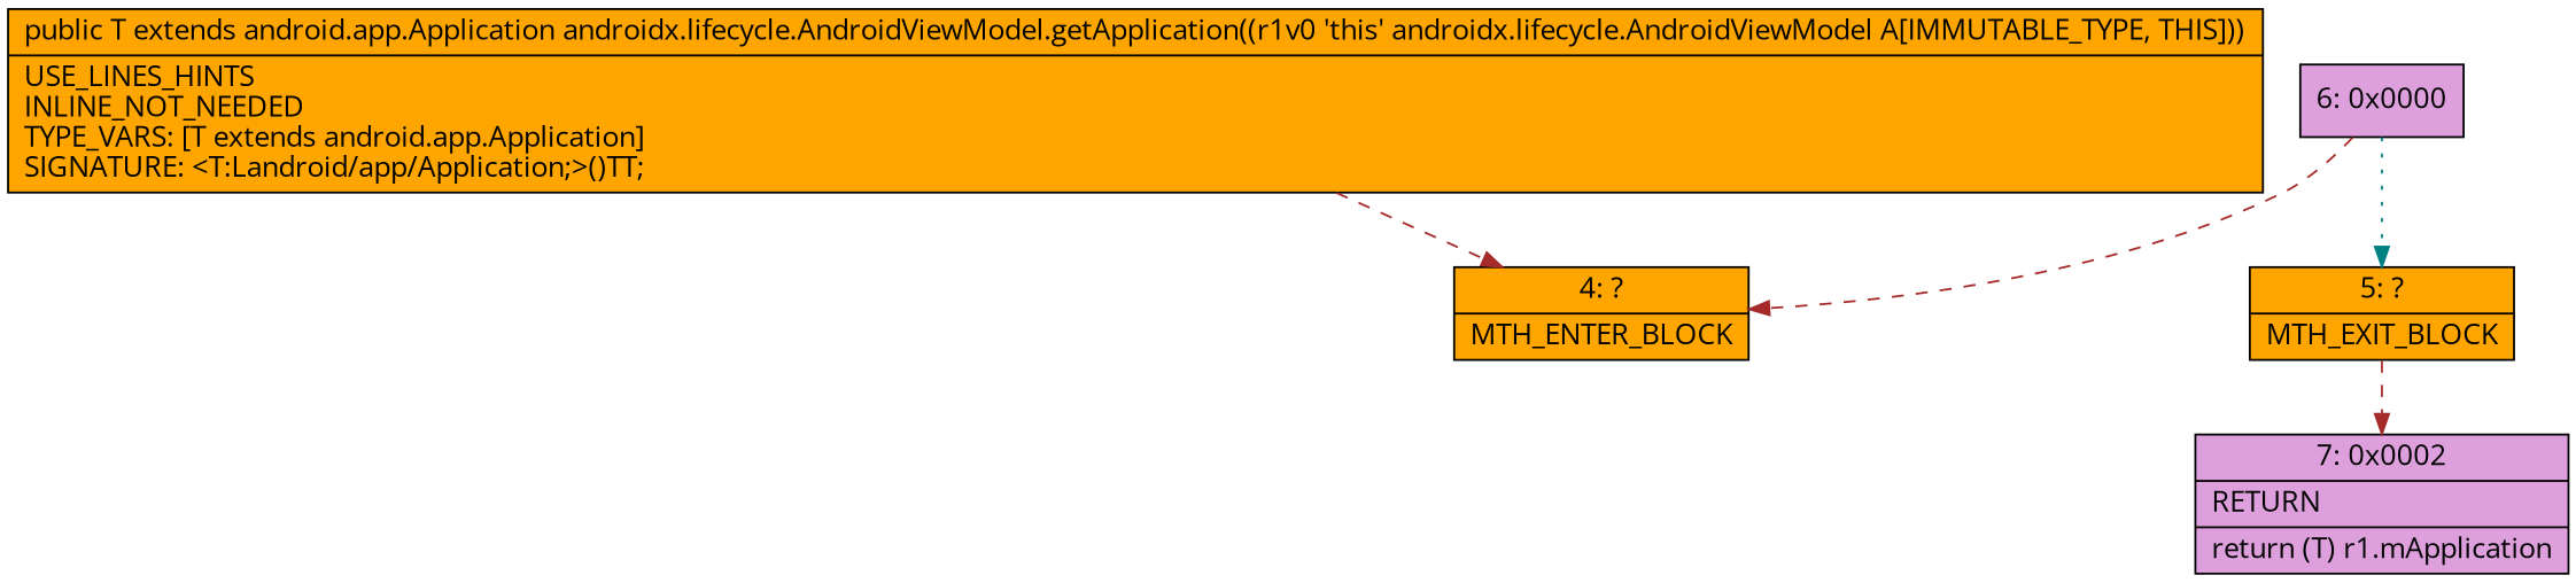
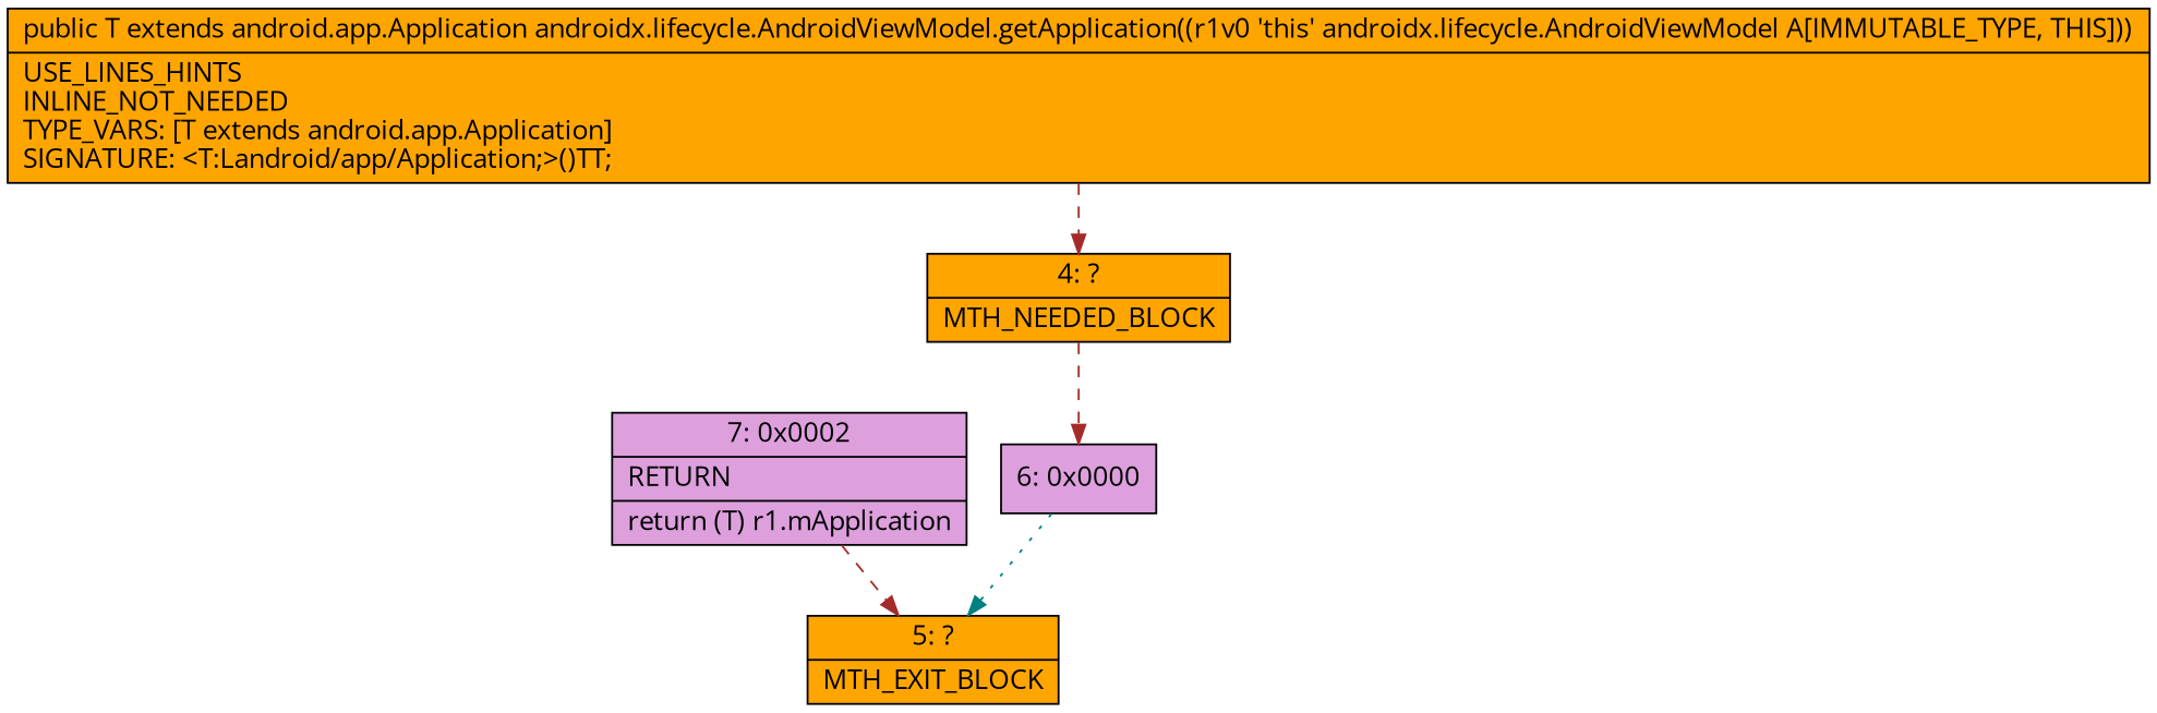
  digraph {
    fontname="Open Sans"
    node [fillcolor=orange fontname="Open Sans" shape=record style=filled]
    edge [color=brown fontname="Open Sans" style=dashed]
-   n1 [label="{4\:\ ?|MTH_ENTER_BLOCK\l}"]
+   n1 [label="{4\:\ ?|MTH_NEEDED_BLOCK\l}"]
    n2 [fillcolor=plum label="{6\:\ 0x0000}"]
    n3 [label="{5\:\ ?|MTH_EXIT_BLOCK\l}"]
    n4 [fillcolor=plum label="{7\:\ 0x0002|RETURN\l|return (T) r1.mApplication\l}"]
    n5 [label="{public T extends android.app.Application androidx.lifecycle.AndroidViewModel.getApplication((r1v0 'this' androidx.lifecycle.AndroidViewModel A[IMMUTABLE_TYPE, THIS]))  | USE_LINES_HINTS\lINLINE_NOT_NEEDED\lTYPE_VARS: [T extends android.app.Application]\lSIGNATURE: \<T:Landroid\/app\/Application;\>()TT;\l}"]
-   n2 -> n1
+   n1 -> n2
    n2 -> n3 [color=teal style=dotted]
-   n3 -> n4
+   n4 -> n3
    n5 -> n1
  }
